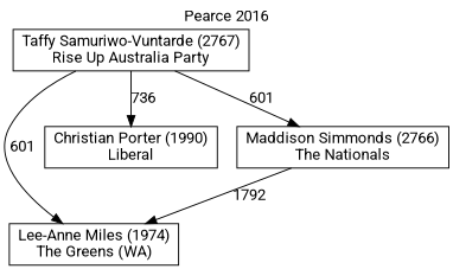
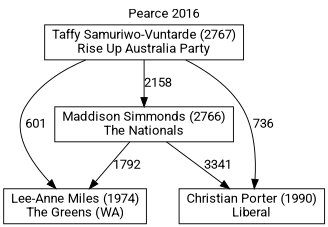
  digraph {
    fontname=Roboto
    label="Pearce 2016"
    labelloc=t
    mclimit=10
    node [fontname=Roboto shape=box]
    edge [fontname=Roboto]
    n1 [label="Lee-Anne Miles (1974)\nThe Greens (WA)"]
    n2 [label="Christian Porter (1990)\nLiberal"]
    n3 [label="Maddison Simmonds (2766)\nThe Nationals"]
    n4 [label="Taffy Samuriwo-Vuntarde (2767)\nRise Up Australia Party"]
    n3 -> n1 [label=1792]
+   n3 -> n2 [label=3341]
    n4 -> n1 [label=601]
    n4 -> n2 [label=736]
-   n4 -> n3 [label=601]
+   n4 -> n3 [label=2158]
  }
